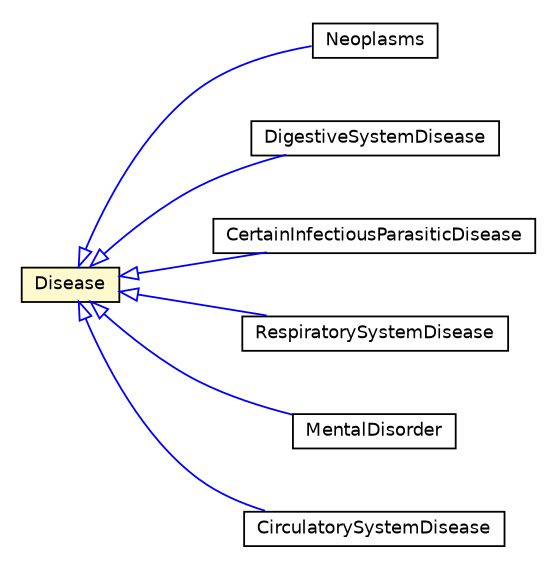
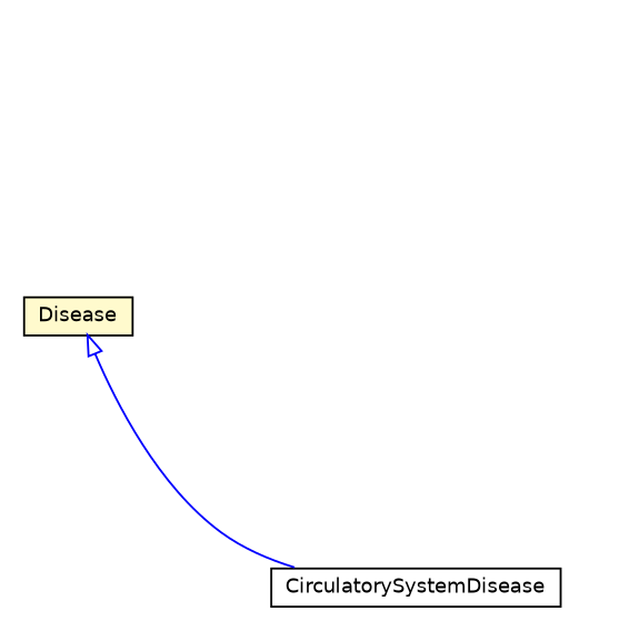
  digraph {
    nodesep=0.25
    rankdir=LR
    ranksep=0.5
    node [fontcolor=black fontname=Helvetica fontsize=10.0 shape=plaintext]
    edge [arrowtail=empty color=blue dir=back fontname=Helvetica fontsize=10 headport=p labelfontname=Helvetica labelfontsize=10 tailport=p]
    n1 [label=<<table title="org.universAAL.ontology.disease.owl.Disease" border="0" cellborder="1" cellspacing="0" cellpadding="2" port="p" bgcolor="lemonChiffon" href="./Disease.html"> 		<tr><td><table border="0" cellspacing="0" cellpadding="1"> <tr><td align="center" balign="center"> Disease </td></tr> 		</table></td></tr> 		</table>>]
-   n2 [label=<<table title="org.universAAL.ontology.ICD10Diseases.owl.Neoplasms" border="0" cellborder="1" cellspacing="0" cellpadding="2" port="p" href="../../ICD10Diseases/owl/Neoplasms.html"> 		<tr><td><table border="0" cellspacing="0" cellpadding="1"> <tr><td align="center" balign="center"> Neoplasms </td></tr> 		</table></td></tr> 		</table>>]
-   n3 [label=<<table title="org.universAAL.ontology.ICD10Diseases.owl.DigestiveSystemDisease" border="0" cellborder="1" cellspacing="0" cellpadding="2" port="p" href="../../ICD10Diseases/owl/DigestiveSystemDisease.html"> 		<tr><td><table border="0" cellspacing="0" cellpadding="1"> <tr><td align="center" balign="center"> DigestiveSystemDisease </td></tr> 		</table></td></tr> 		</table>>]
-   n4 [label=<<table title="org.universAAL.ontology.ICD10Diseases.owl.CertainInfectiousParasiticDisease" border="0" cellborder="1" cellspacing="0" cellpadding="2" port="p" href="../../ICD10Diseases/owl/CertainInfectiousParasiticDisease.html"> 		<tr><td><table border="0" cellspacing="0" cellpadding="1"> <tr><td align="center" balign="center"> CertainInfectiousParasiticDisease </td></tr> 		</table></td></tr> 		</table>>]
-   n5 [label=<<table title="org.universAAL.ontology.ICD10Diseases.owl.RespiratorySystemDisease" border="0" cellborder="1" cellspacing="0" cellpadding="2" port="p" href="../../ICD10Diseases/owl/RespiratorySystemDisease.html"> 		<tr><td><table border="0" cellspacing="0" cellpadding="1"> <tr><td align="center" balign="center"> RespiratorySystemDisease </td></tr> 		</table></td></tr> 		</table>>]
-   n6 [label=<<table title="org.universAAL.ontology.ICD10Diseases.owl.MentalDisorder" border="0" cellborder="1" cellspacing="0" cellpadding="2" port="p" href="../../ICD10Diseases/owl/MentalDisorder.html"> 		<tr><td><table border="0" cellspacing="0" cellpadding="1"> <tr><td align="center" balign="center"> MentalDisorder </td></tr> 		</table></td></tr> 		</table>>]
    n7 [label=<<table title="org.universAAL.ontology.ICD10Diseases.owl.CirculatorySystemDisease" border="0" cellborder="1" cellspacing="0" cellpadding="2" port="p" href="../../ICD10Diseases/owl/CirculatorySystemDisease.html"> 		<tr><td><table border="0" cellspacing="0" cellpadding="1"> <tr><td align="center" balign="center"> CirculatorySystemDisease </td></tr> 		</table></td></tr> 		</table>>]
-   n1 -> n2
-   n1 -> n3
-   n1 -> n4
-   n1 -> n5
-   n1 -> n6
    n1 -> n7
  }
